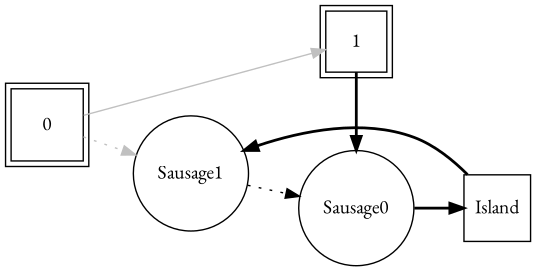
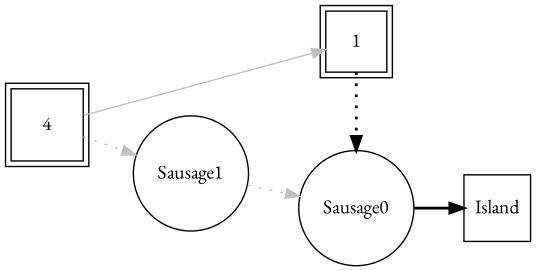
  digraph {
    fontname="EB Garamond"
    rankdir=LR
    node [fontname="EB Garamond" shape=square]
    edge [fontname="EB Garamond"]
    n1 [label=1 peripheries=2]
    Sausage0 [shape=circle]
    Island
-   n4 [label=0 peripheries=2]
+   n4 [label=4 peripheries=2]
    Sausage1 [shape=circle]
    subgraph sub_1 {
      rank=same
      n1
      Sausage0
    }
-   n1 -> Sausage0 [constraint=false penwidth=2]
+   n1 -> Sausage0 [constraint=false penwidth=2 style=dotted]
    Sausage0 -> Island [penwidth=2 style=solid]
-   Island -> Sausage1 [constraint=false penwidth=2]
    n4 -> n1 [color=gray style=solid]
    n4 -> Sausage1 [color=gray style=dotted]
-   Sausage1 -> Sausage0 [color=black style=dotted]
+   Sausage1 -> Sausage0 [color=gray style=dotted]
  }
